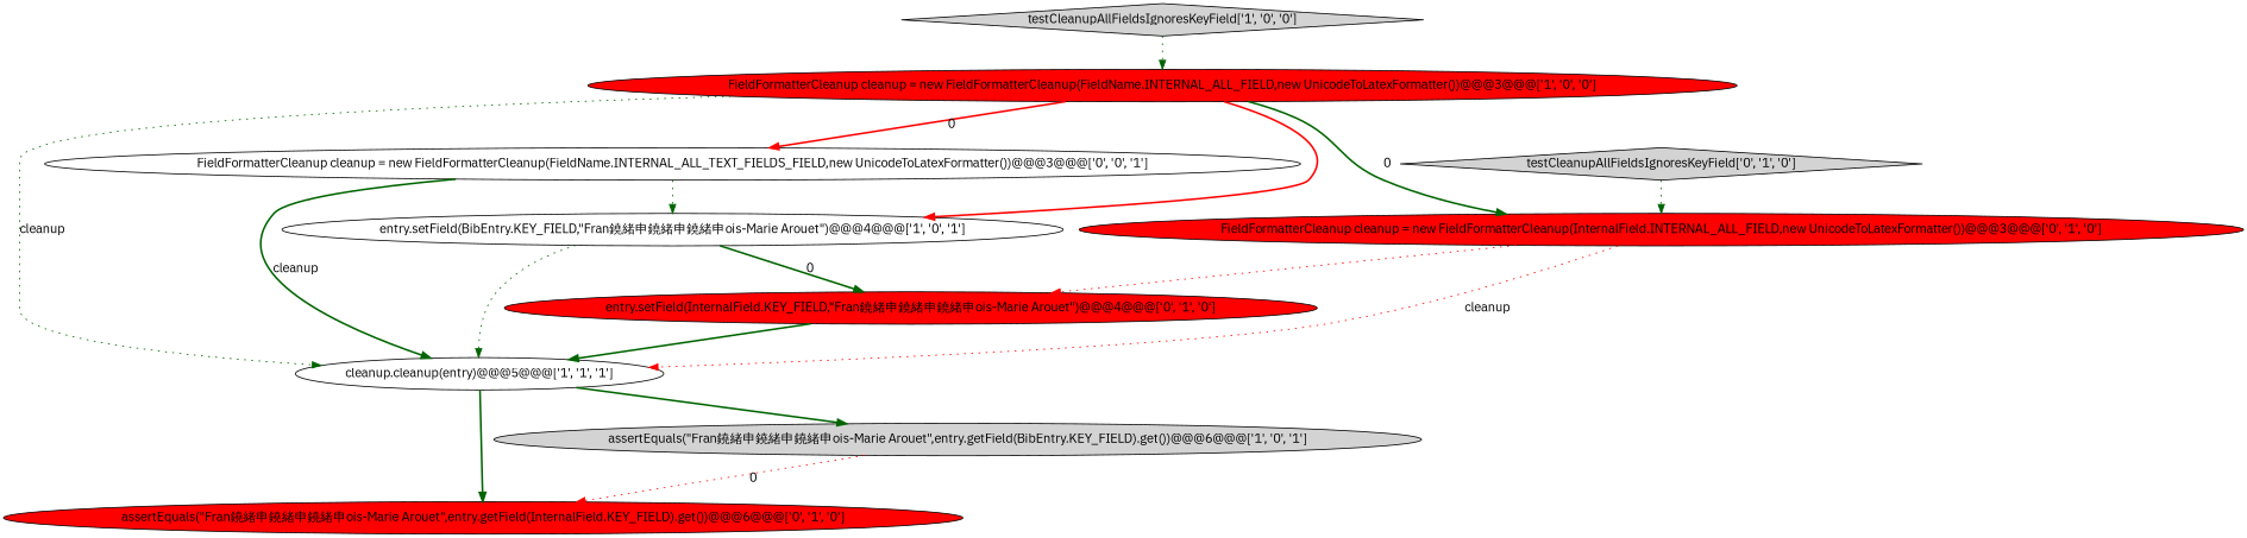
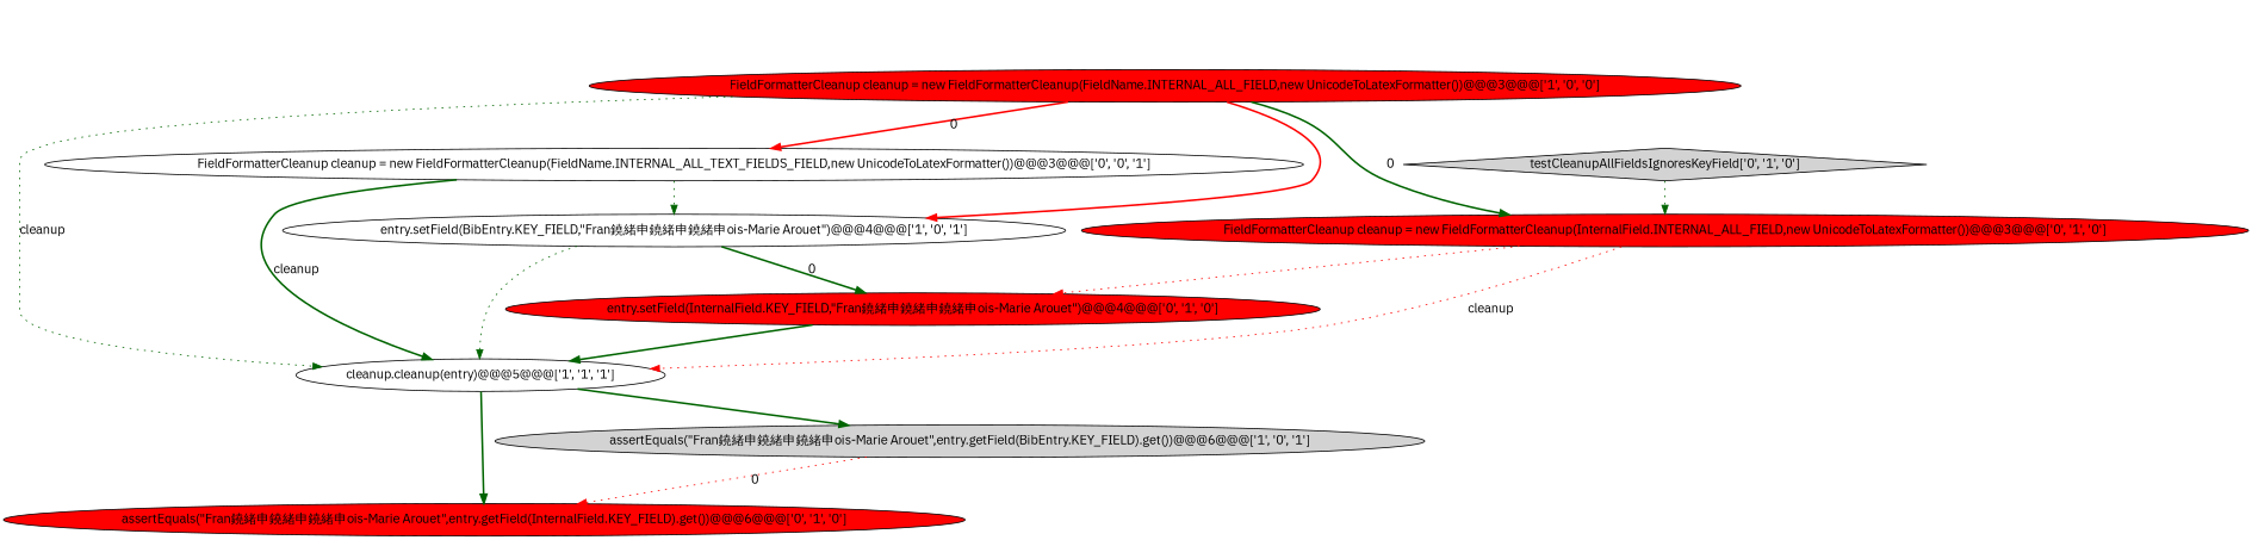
  digraph {
    fontname="IBM Plex Sans"
    node [fillcolor=red fontname="IBM Plex Sans" shape=ellipse style=filled]
    edge [color=darkgreen fontname="IBM Plex Sans" style=dotted]
-   n1 [fillcolor=lightgray label="testCleanupAllFieldsIgnoresKeyField['1', '0', '0']" shape=diamond]
    n2 [label="FieldFormatterCleanup cleanup = new FieldFormatterCleanup(FieldName.INTERNAL_ALL_FIELD,new UnicodeToLatexFormatter())@@@3@@@['1', '0', '0']"]
    n3 [fillcolor=white label="FieldFormatterCleanup cleanup = new FieldFormatterCleanup(FieldName.INTERNAL_ALL_TEXT_FIELDS_FIELD,new UnicodeToLatexFormatter())@@@3@@@['0', '0', '1']"]
    n4 [fillcolor=white label="entry.setField(BibEntry.KEY_FIELD,\"Fran鐃緒申鐃緒申鐃緒申ois-Marie Arouet\")@@@4@@@['1', '0', '1']"]
    n5 [label="FieldFormatterCleanup cleanup = new FieldFormatterCleanup(InternalField.INTERNAL_ALL_FIELD,new UnicodeToLatexFormatter())@@@3@@@['0', '1', '0']"]
    n6 [fillcolor=white label="cleanup.cleanup(entry)@@@5@@@['1', '1', '1']"]
    n7 [fillcolor=lightgray label="assertEquals(\"Fran鐃緒申鐃緒申鐃緒申ois-Marie Arouet\",entry.getField(BibEntry.KEY_FIELD).get())@@@6@@@['1', '0', '1']"]
    n8 [label="assertEquals(\"Fran鐃緒申鐃緒申鐃緒申ois-Marie Arouet\",entry.getField(InternalField.KEY_FIELD).get())@@@6@@@['0', '1', '0']"]
    n9 [label="entry.setField(InternalField.KEY_FIELD,\"Fran鐃緒申鐃緒申鐃緒申ois-Marie Arouet\")@@@4@@@['0', '1', '0']"]
    n10 [fillcolor=lightgray label="testCleanupAllFieldsIgnoresKeyField['0', '1', '0']" shape=diamond]
-   n1 -> n2
    n2 -> n3 [color=red label=0 style=bold]
    n2 -> n4 [color=red style=bold]
    n2 -> n5 [label=0 style=bold]
    n2 -> n6 [label=cleanup]
    n3 -> n4
    n3 -> n6 [label=cleanup style=bold]
    n4 -> n6
    n4 -> n9 [label=0 style=bold]
    n5 -> n6 [color=red label=cleanup]
    n5 -> n9 [color=red]
    n6 -> n7 [style=bold]
    n6 -> n8 [style=bold]
    n7 -> n8 [color=red label=0]
    n9 -> n6 [style=bold]
    n10 -> n5
  }
